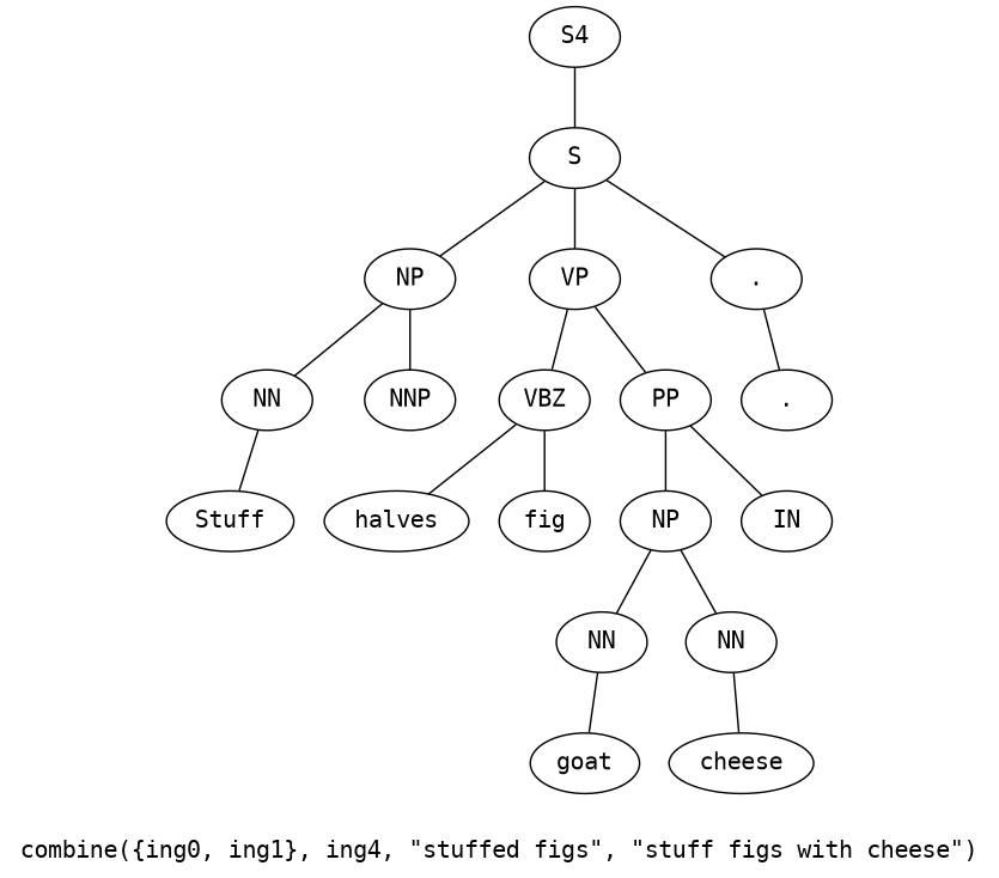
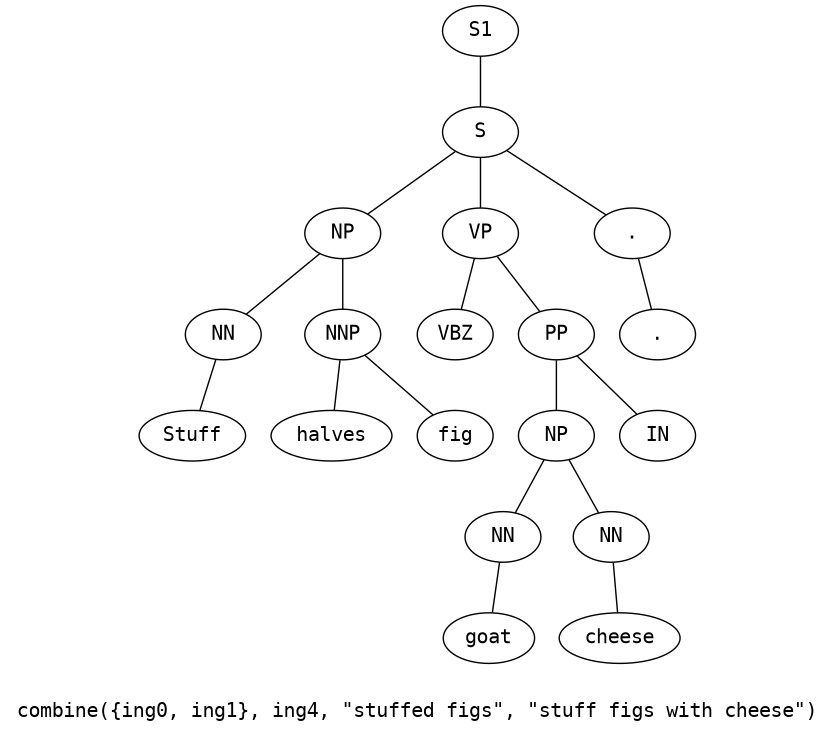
  graph {
    fontname="DejaVu Sans Mono"
    label="combine({ing0, ing1}, ing4, \"stuffed figs\", \"stuff figs with cheese\")"
    node [fontname="DejaVu Sans Mono"]
    edge [fontname="DejaVu Sans Mono"]
-   n1 [label=S4]
+   n1 [label=S1]
    n2 [label=S]
    n3 [label=NP]
    n4 [label=VP]
    n5 [label="."]
    n6 [label=NN]
    n7 [label=NNP]
    n8 [label=VBZ]
    n9 [label=PP]
    n10 [label="."]
    n11 [label=Stuff]
    n12 [label=fig]
    n13 [label=halves]
    n14 [label=IN]
    n15 [label=NP]
    n16 [label=NN]
    n17 [label=NN]
    n18 [label=goat]
    n19 [label=cheese]
    n1 -- n2
    n2 -- n3
    n2 -- n4
    n2 -- n5
    n3 -- n6
    n3 -- n7
    n4 -- n8
    n4 -- n9
    n5 -- n10
    n6 -- n11
-   n8 -- n12
-   n8 -- n13
+   n7 -- n12
+   n7 -- n13
    n9 -- n14
    n9 -- n15
    n15 -- n16
    n15 -- n17
    n16 -- n18
    n17 -- n19
  }
